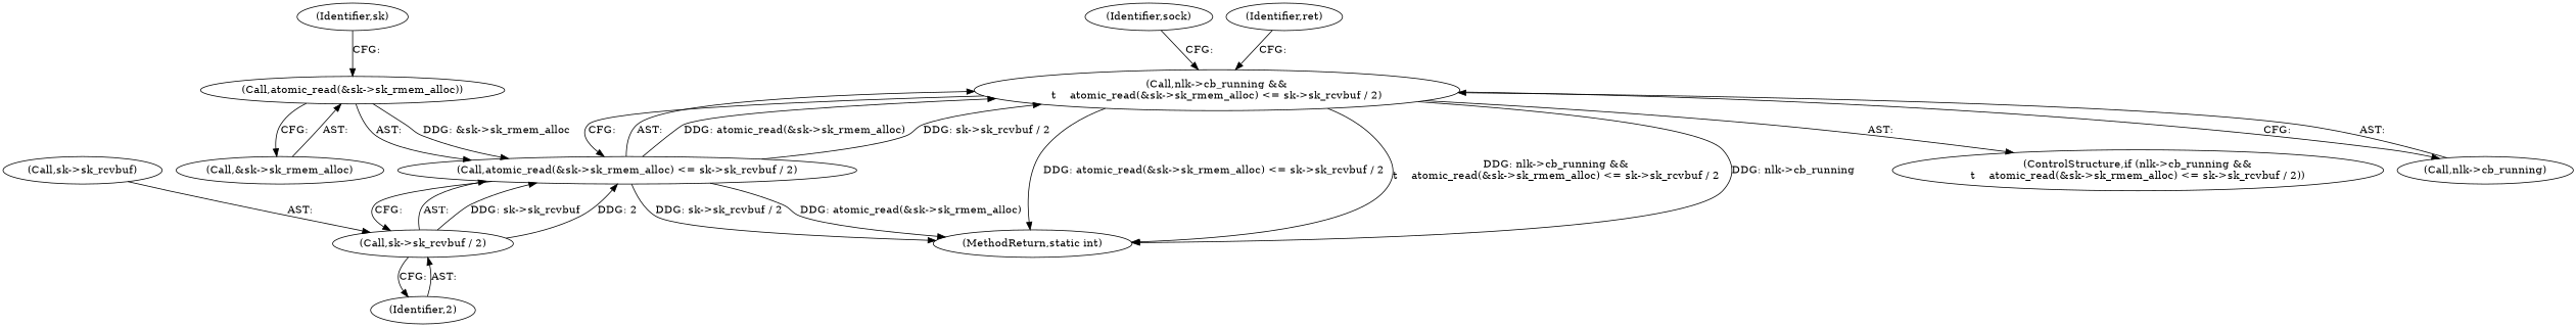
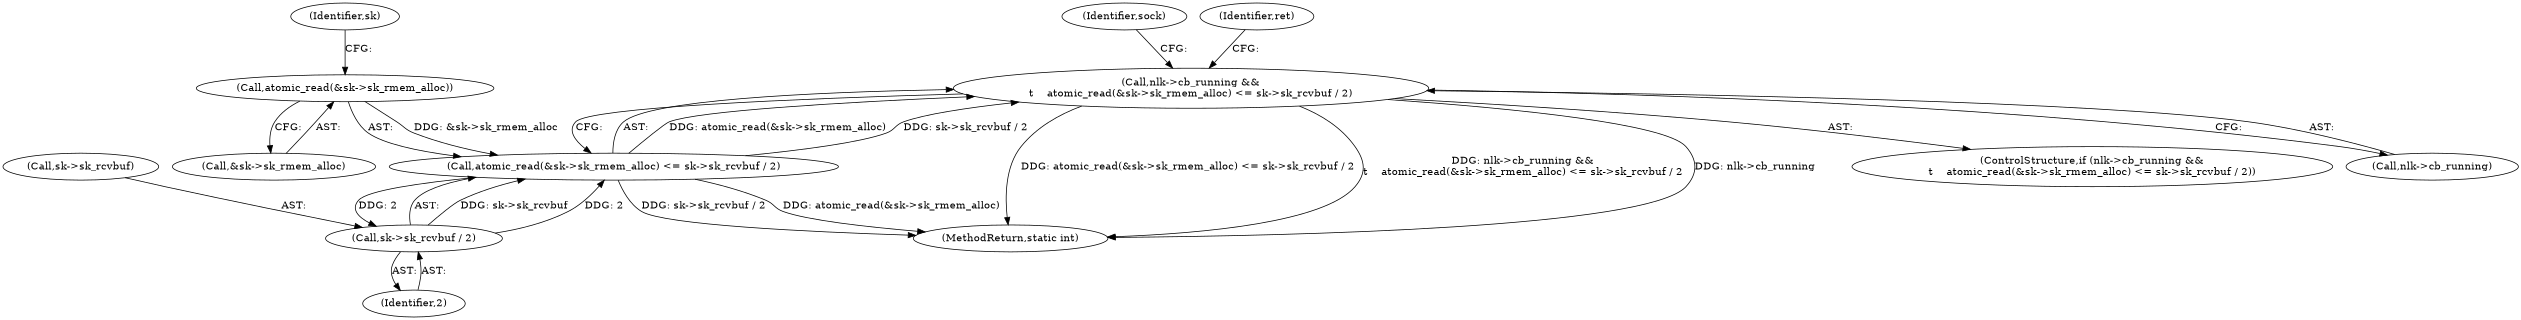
  digraph {
    n1 [label="(Call,nlk->cb_running &&\n\t    atomic_read(&sk->sk_rmem_alloc) <= sk->sk_rcvbuf / 2)"]
    n2 [label="(Call,atomic_read(&sk->sk_rmem_alloc) <= sk->sk_rcvbuf / 2)"]
    n3 [label="(MethodReturn,static int)"]
    n4 [label="(ControlStructure,if (nlk->cb_running &&\n\t    atomic_read(&sk->sk_rmem_alloc) <= sk->sk_rcvbuf / 2))"]
    n5 [label="(Call,nlk->cb_running)"]
    n6 [label="(Call,sk->sk_rcvbuf / 2)"]
    n7 [label="(Identifier,2)"]
    n8 [label="(Call,atomic_read(&sk->sk_rmem_alloc))"]
    n9 [label="(Call,&sk->sk_rmem_alloc)"]
    n10 [label="(Identifier,sock)"]
    n11 [label="(Identifier,ret)"]
    n12 [label="(Identifier,sk)"]
    n13 [label="(Call,sk->sk_rcvbuf)"]
    n1 -> n2 [label="CFG: "]
    n1 -> n3 [label="DDG: atomic_read(&sk->sk_rmem_alloc) <= sk->sk_rcvbuf / 2"]
    n1 -> n3 [label="DDG: nlk->cb_running &&\n\t    atomic_read(&sk->sk_rmem_alloc) <= sk->sk_rcvbuf / 2"]
    n1 -> n3 [label="DDG: nlk->cb_running"]
    n1 -> n4 [label="AST: "]
    n1 -> n5 [label="CFG: "]
    n2 -> n1 [label="AST: "]
    n2 -> n1 [label="DDG: atomic_read(&sk->sk_rmem_alloc)"]
    n2 -> n1 [label="DDG: sk->sk_rcvbuf / 2"]
    n2 -> n3 [label="DDG: sk->sk_rcvbuf / 2"]
    n2 -> n3 [label="DDG: atomic_read(&sk->sk_rmem_alloc)"]
-   n2 -> n6 [label="CFG: "]
+   n2 -> n6 [label="DDG: 2"]
    n5 -> n1 [label="AST: "]
    n6 -> n2 [label="AST: "]
    n6 -> n2 [label="DDG: sk->sk_rcvbuf"]
    n6 -> n2 [label="DDG: 2"]
-   n6 -> n7 [label="CFG: "]
+   n6 -> n7 [label="AST: "]
    n7 -> n6 [label="AST: "]
    n8 -> n2 [label="AST: "]
    n8 -> n2 [label="DDG: &sk->sk_rmem_alloc"]
    n8 -> n9 [label="CFG: "]
    n9 -> n8 [label="AST: "]
    n10 -> n1 [label="CFG: "]
    n11 -> n1 [label="CFG: "]
    n12 -> n8 [label="CFG: "]
    n13 -> n6 [label="AST: "]
  }
